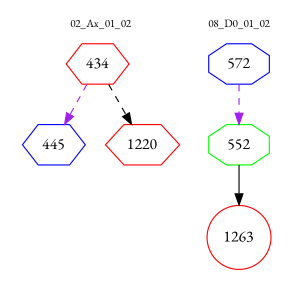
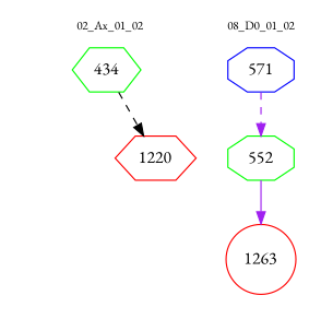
  digraph {
    fontname="EB Garamond"
    node [color=green fontname="EB Garamond" shape=hexagon]
    edge [color=purple fontname="EB Garamond" style=dashed]
-   n1 [color=red label=434]
-   n2 [color=blue label=445]
+   n1 [label=434]
    n3 [color=red label=1220]
    n4 [label=552 shape=octagon]
-   n5 [color=blue label=572 shape=octagon]
+   n5 [color=blue label=571 shape=octagon]
    n6 [color=red label=1263 shape=circle]
    subgraph cluster_1 {
      color=white
      fontsize=10
      label="02_Ax_01_02"
      n1
-     n2
      n3
    }
    subgraph cluster_2 {
      color=white
      fontsize=10
      label="08_D0_01_02"
      n4
      n5
      n6
    }
-   n1 -> n2
    n1 -> n3 [color=black]
-   n4 -> n6 [color=black style=solid]
+   n4 -> n6 [style=solid]
    n5 -> n4
  }
